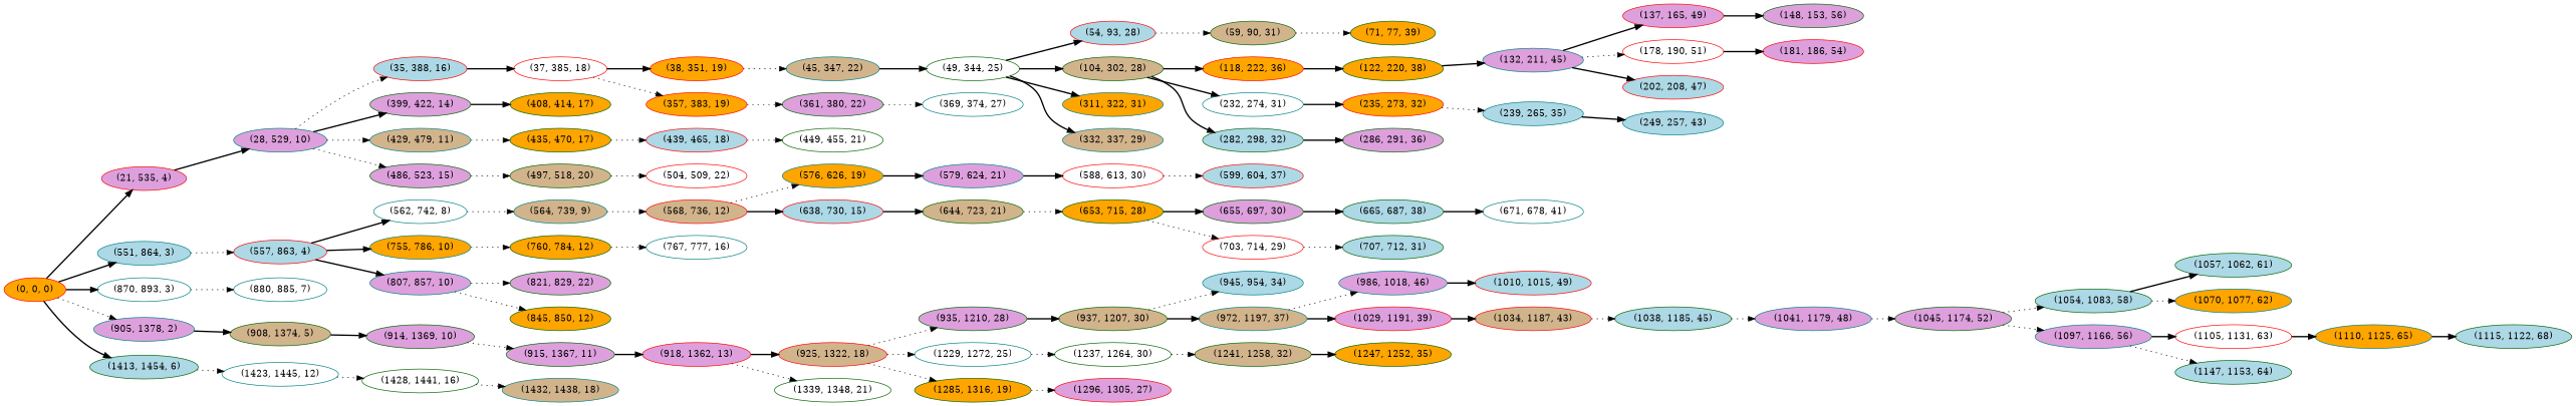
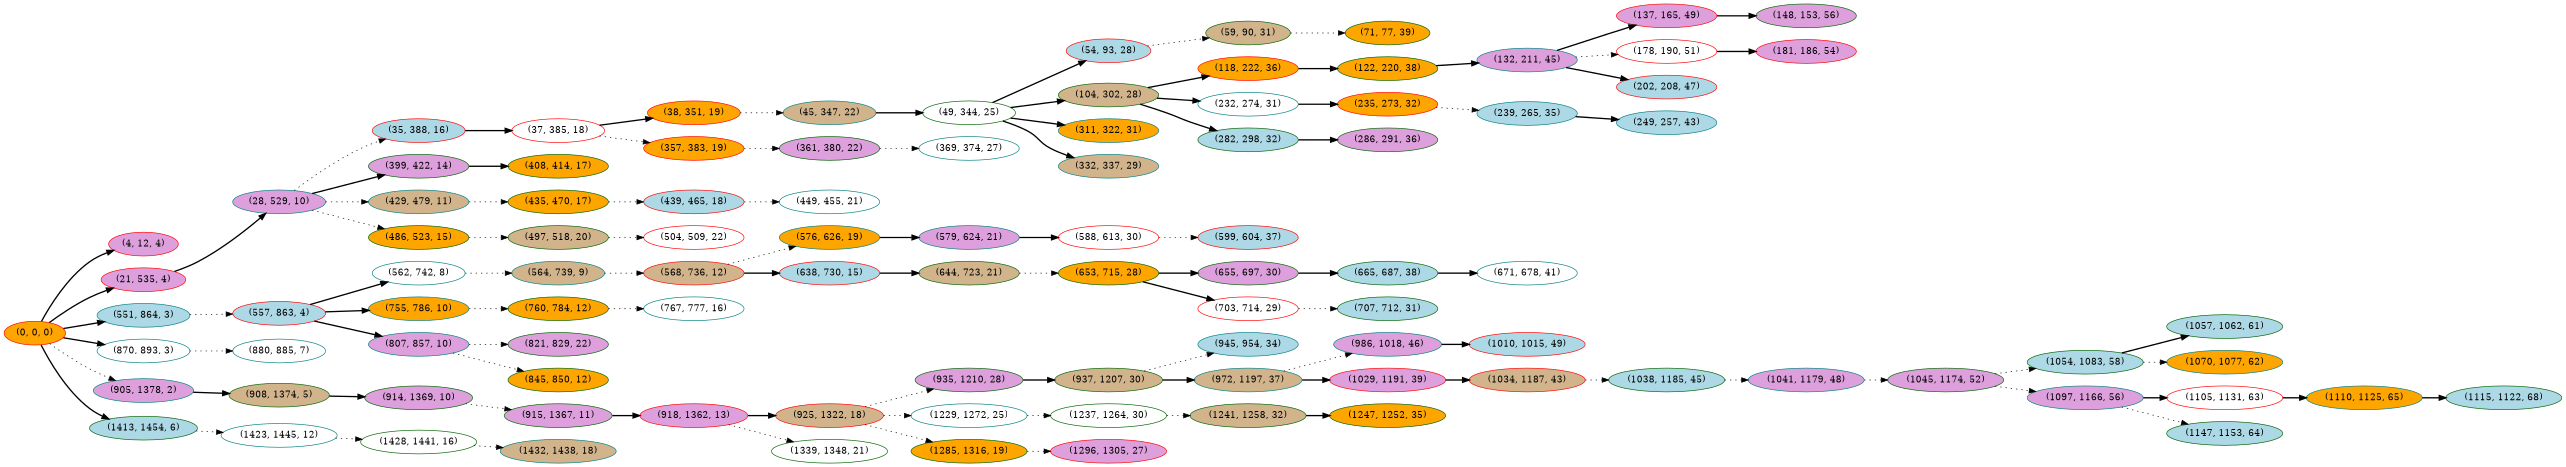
  digraph {
    rankdir=LR
    node [color=darkgreen fillcolor=plum style=filled]
    edge [style=bold]
    "(0, 0, 0)" [color=red fillcolor=orange]
+   "(4, 12, 4)" [color=red]
    "(21, 535, 4)" [color=red]
    "(551, 864, 3)" [color=teal fillcolor=lightblue]
    "(870, 893, 3)" [color=teal fillcolor=white]
    "(905, 1378, 2)" [color=teal]
    "(1413, 1454, 6)" [fillcolor=lightblue]
    "(28, 529, 10)" [color=teal]
    "(557, 863, 4)" [color=red fillcolor=lightblue]
    "(880, 885, 7)" [color=teal fillcolor=white]
    "(908, 1374, 5)" [fillcolor=tan]
    "(1423, 1445, 12)" [color=teal fillcolor=white]
    "(35, 388, 16)" [color=red fillcolor=lightblue]
    "(399, 422, 14)"
    "(429, 479, 11)" [color=teal fillcolor=tan]
-   "(486, 523, 15)"
+   "(486, 523, 15)" [fillcolor=orange]
    "(37, 385, 18)" [color=red fillcolor=white]
    "(408, 414, 17)" [fillcolor=orange]
    "(435, 470, 17)" [fillcolor=orange]
    "(497, 518, 20)" [fillcolor=tan]
    "(38, 351, 19)" [color=red fillcolor=orange]
    "(357, 383, 19)" [color=red fillcolor=orange]
    "(45, 347, 22)" [color=teal fillcolor=tan]
    "(361, 380, 22)"
    "(49, 344, 25)" [fillcolor=white]
    "(54, 93, 28)" [color=red fillcolor=lightblue]
    "(104, 302, 28)" [fillcolor=tan]
    "(311, 322, 31)" [color=teal fillcolor=orange]
    "(332, 337, 29)" [color=teal fillcolor=tan]
    "(59, 90, 31)" [fillcolor=tan]
    "(118, 222, 36)" [color=red fillcolor=orange]
    "(232, 274, 31)" [color=teal fillcolor=white]
    "(282, 298, 32)" [fillcolor=lightblue]
    "(71, 77, 39)" [fillcolor=orange]
    "(122, 220, 38)" [fillcolor=orange]
    "(235, 273, 32)" [color=red fillcolor=orange]
    "(286, 291, 36)"
    "(132, 211, 45)" [color=teal]
    "(137, 165, 49)" [color=red]
    "(178, 190, 51)" [color=red fillcolor=white]
    "(202, 208, 47)" [color=red fillcolor=lightblue]
    "(148, 153, 56)"
    "(181, 186, 54)" [color=red]
    "(239, 265, 35)" [color=teal fillcolor=lightblue]
    "(249, 257, 43)" [color=teal fillcolor=lightblue]
    "(369, 374, 27)" [color=teal fillcolor=white]
    "(439, 465, 18)" [color=red fillcolor=lightblue]
-   "(449, 455, 21)" [fillcolor=white]
+   "(449, 455, 21)" [color=teal fillcolor=white]
    "(504, 509, 22)" [color=red fillcolor=white]
    "(562, 742, 8)" [color=teal fillcolor=white]
    "(755, 786, 10)" [color=teal fillcolor=orange]
    "(807, 857, 10)" [color=teal]
    "(564, 739, 9)" [color=teal fillcolor=tan]
    "(760, 784, 12)" [fillcolor=orange]
    "(821, 829, 22)"
    "(845, 850, 12)" [fillcolor=orange]
    "(568, 736, 12)" [color=red fillcolor=tan]
    "(576, 626, 19)" [color=teal fillcolor=orange]
    "(638, 730, 15)" [color=red fillcolor=lightblue]
    "(579, 624, 21)" [color=teal]
    "(644, 723, 21)" [fillcolor=tan]
    "(588, 613, 30)" [color=red fillcolor=white]
    "(599, 604, 37)" [color=red fillcolor=lightblue]
    "(653, 715, 28)" [fillcolor=orange]
    "(655, 697, 30)"
    "(703, 714, 29)" [color=red fillcolor=white]
    "(665, 687, 38)" [fillcolor=lightblue]
    "(707, 712, 31)" [fillcolor=lightblue]
    "(671, 678, 41)" [color=teal fillcolor=white]
    "(767, 777, 16)" [color=teal fillcolor=white]
    "(914, 1369, 10)"
    "(915, 1367, 11)"
    "(918, 1362, 13)" [color=red]
    "(925, 1322, 18)" [color=red fillcolor=tan]
    "(1339, 1348, 21)" [fillcolor=white]
    "(935, 1210, 28)"
    "(1229, 1272, 25)" [color=teal fillcolor=white]
    "(1285, 1316, 19)" [fillcolor=orange]
    "(937, 1207, 30)" [fillcolor=tan]
    "(1237, 1264, 30)" [fillcolor=white]
    "(1296, 1305, 27)" [color=red]
    "(945, 954, 34)" [color=teal fillcolor=lightblue]
    "(972, 1197, 37)" [color=teal fillcolor=tan]
    "(986, 1018, 46)" [color=teal]
    "(1029, 1191, 39)" [color=red]
    n86 [color=red fillcolor=lightblue label="(1010, 1015, 49)"]
    "(1034, 1187, 43)" [color=red fillcolor=tan]
    "(1038, 1185, 45)" [fillcolor=lightblue]
    "(1041, 1179, 48)" [color=teal]
    "(1045, 1174, 52)"
    "(1054, 1083, 58)" [fillcolor=lightblue]
    "(1097, 1166, 56)" [color=teal]
    "(1057, 1062, 61)" [fillcolor=lightblue]
    "(1070, 1077, 62)" [color=teal fillcolor=orange]
    "(1105, 1131, 63)" [color=red fillcolor=white]
    "(1147, 1153, 64)" [fillcolor=lightblue]
    "(1110, 1125, 65)" [color=teal fillcolor=orange]
    "(1115, 1122, 68)" [fillcolor=lightblue]
    "(1241, 1258, 32)" [fillcolor=tan]
    "(1247, 1252, 35)" [fillcolor=orange]
    "(1428, 1441, 16)" [fillcolor=white]
    "(1432, 1438, 18)" [color=teal fillcolor=tan]
+   "(0, 0, 0)" -> "(4, 12, 4)"
    "(0, 0, 0)" -> "(21, 535, 4)"
    "(0, 0, 0)" -> "(551, 864, 3)"
    "(0, 0, 0)" -> "(870, 893, 3)"
    "(0, 0, 0)" -> "(905, 1378, 2)" [style=dotted]
    "(0, 0, 0)" -> "(1413, 1454, 6)"
    "(21, 535, 4)" -> "(28, 529, 10)"
    "(551, 864, 3)" -> "(557, 863, 4)" [style=dotted]
    "(870, 893, 3)" -> "(880, 885, 7)" [style=dotted]
    "(905, 1378, 2)" -> "(908, 1374, 5)"
    "(1413, 1454, 6)" -> "(1423, 1445, 12)" [style=dotted]
    "(28, 529, 10)" -> "(35, 388, 16)" [style=dotted]
    "(28, 529, 10)" -> "(399, 422, 14)"
    "(28, 529, 10)" -> "(429, 479, 11)" [style=dotted]
    "(28, 529, 10)" -> "(486, 523, 15)" [style=dotted]
    "(557, 863, 4)" -> "(562, 742, 8)"
    "(557, 863, 4)" -> "(755, 786, 10)"
    "(557, 863, 4)" -> "(807, 857, 10)"
    "(908, 1374, 5)" -> "(914, 1369, 10)"
    "(1423, 1445, 12)" -> "(1428, 1441, 16)" [style=dotted]
    "(35, 388, 16)" -> "(37, 385, 18)"
    "(399, 422, 14)" -> "(408, 414, 17)"
    "(429, 479, 11)" -> "(435, 470, 17)" [style=dotted]
    "(486, 523, 15)" -> "(497, 518, 20)" [style=dotted]
    "(37, 385, 18)" -> "(38, 351, 19)"
    "(37, 385, 18)" -> "(357, 383, 19)" [style=dotted]
    "(435, 470, 17)" -> "(439, 465, 18)" [style=dotted]
    "(497, 518, 20)" -> "(504, 509, 22)" [style=dotted]
    "(38, 351, 19)" -> "(45, 347, 22)" [style=dotted]
    "(357, 383, 19)" -> "(361, 380, 22)" [style=dotted]
    "(45, 347, 22)" -> "(49, 344, 25)"
    "(361, 380, 22)" -> "(369, 374, 27)" [style=dotted]
    "(49, 344, 25)" -> "(54, 93, 28)"
    "(49, 344, 25)" -> "(104, 302, 28)"
    "(49, 344, 25)" -> "(311, 322, 31)"
    "(49, 344, 25)" -> "(332, 337, 29)"
    "(54, 93, 28)" -> "(59, 90, 31)" [style=dotted]
    "(104, 302, 28)" -> "(118, 222, 36)"
    "(104, 302, 28)" -> "(232, 274, 31)"
    "(104, 302, 28)" -> "(282, 298, 32)"
    "(59, 90, 31)" -> "(71, 77, 39)" [style=dotted]
    "(118, 222, 36)" -> "(122, 220, 38)"
    "(232, 274, 31)" -> "(235, 273, 32)"
    "(282, 298, 32)" -> "(286, 291, 36)"
    "(122, 220, 38)" -> "(132, 211, 45)"
    "(235, 273, 32)" -> "(239, 265, 35)" [style=dotted]
    "(132, 211, 45)" -> "(137, 165, 49)"
    "(132, 211, 45)" -> "(178, 190, 51)" [style=dotted]
    "(132, 211, 45)" -> "(202, 208, 47)"
    "(137, 165, 49)" -> "(148, 153, 56)"
    "(178, 190, 51)" -> "(181, 186, 54)"
    "(239, 265, 35)" -> "(249, 257, 43)"
    "(439, 465, 18)" -> "(449, 455, 21)" [style=dotted]
    "(562, 742, 8)" -> "(564, 739, 9)" [style=dotted]
    "(755, 786, 10)" -> "(760, 784, 12)" [style=dotted]
    "(807, 857, 10)" -> "(821, 829, 22)" [style=dotted]
    "(807, 857, 10)" -> "(845, 850, 12)" [style=dotted]
    "(564, 739, 9)" -> "(568, 736, 12)" [style=dotted]
    "(760, 784, 12)" -> "(767, 777, 16)" [style=dotted]
    "(568, 736, 12)" -> "(576, 626, 19)" [style=dotted]
    "(568, 736, 12)" -> "(638, 730, 15)"
    "(576, 626, 19)" -> "(579, 624, 21)"
    "(638, 730, 15)" -> "(644, 723, 21)"
    "(579, 624, 21)" -> "(588, 613, 30)"
    "(644, 723, 21)" -> "(653, 715, 28)" [style=dotted]
    "(588, 613, 30)" -> "(599, 604, 37)" [style=dotted]
    "(653, 715, 28)" -> "(655, 697, 30)"
-   "(653, 715, 28)" -> "(703, 714, 29)" [style=dotted]
+   "(653, 715, 28)" -> "(703, 714, 29)"
    "(655, 697, 30)" -> "(665, 687, 38)"
    "(703, 714, 29)" -> "(707, 712, 31)" [style=dotted]
    "(665, 687, 38)" -> "(671, 678, 41)"
    "(914, 1369, 10)" -> "(915, 1367, 11)" [style=dotted]
    "(915, 1367, 11)" -> "(918, 1362, 13)"
    "(918, 1362, 13)" -> "(925, 1322, 18)"
    "(918, 1362, 13)" -> "(1339, 1348, 21)" [style=dotted]
    "(925, 1322, 18)" -> "(935, 1210, 28)" [style=dotted]
    "(925, 1322, 18)" -> "(1229, 1272, 25)" [style=dotted]
    "(925, 1322, 18)" -> "(1285, 1316, 19)" [style=dotted]
    "(935, 1210, 28)" -> "(937, 1207, 30)"
    "(1229, 1272, 25)" -> "(1237, 1264, 30)" [style=dotted]
    "(1285, 1316, 19)" -> "(1296, 1305, 27)" [style=dotted]
    "(937, 1207, 30)" -> "(945, 954, 34)" [style=dotted]
    "(937, 1207, 30)" -> "(972, 1197, 37)"
    "(1237, 1264, 30)" -> "(1241, 1258, 32)" [style=dotted]
    "(972, 1197, 37)" -> "(986, 1018, 46)" [style=dotted]
    "(972, 1197, 37)" -> "(1029, 1191, 39)"
    "(986, 1018, 46)" -> n86
    "(1029, 1191, 39)" -> "(1034, 1187, 43)"
    "(1034, 1187, 43)" -> "(1038, 1185, 45)" [style=dotted]
    "(1038, 1185, 45)" -> "(1041, 1179, 48)" [style=dotted]
    "(1041, 1179, 48)" -> "(1045, 1174, 52)" [style=dotted]
    "(1045, 1174, 52)" -> "(1054, 1083, 58)" [style=dotted]
    "(1045, 1174, 52)" -> "(1097, 1166, 56)" [style=dotted]
    "(1054, 1083, 58)" -> "(1057, 1062, 61)"
    "(1054, 1083, 58)" -> "(1070, 1077, 62)" [style=dotted]
    "(1097, 1166, 56)" -> "(1105, 1131, 63)"
    "(1097, 1166, 56)" -> "(1147, 1153, 64)" [style=dotted]
    "(1105, 1131, 63)" -> "(1110, 1125, 65)"
    "(1110, 1125, 65)" -> "(1115, 1122, 68)"
    "(1241, 1258, 32)" -> "(1247, 1252, 35)"
    "(1428, 1441, 16)" -> "(1432, 1438, 18)" [style=dotted]
  }
